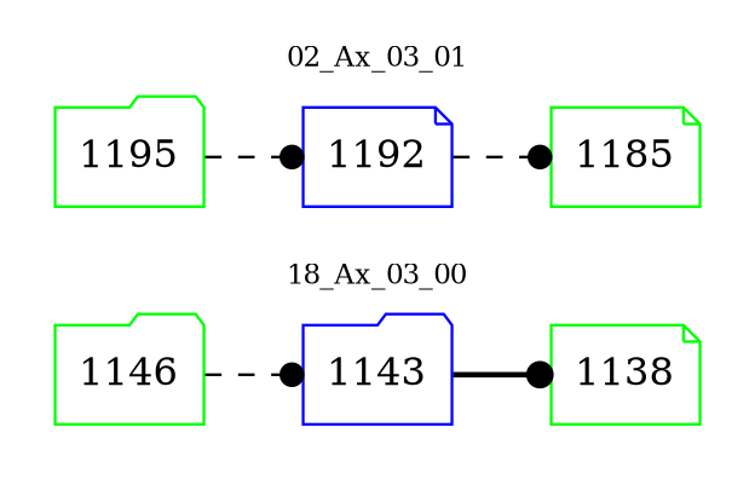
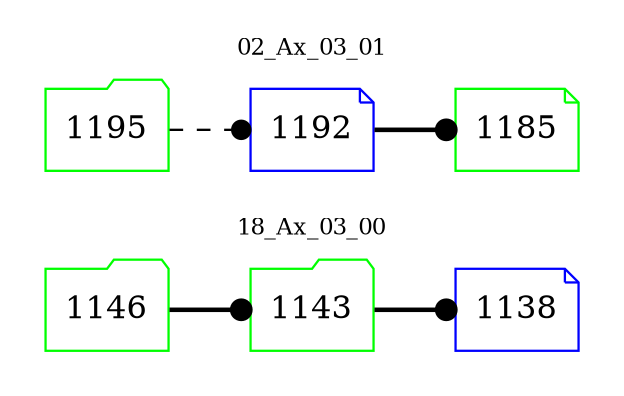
  digraph {
    rankdir=LR
    node [color=green shape=folder]
    edge [arrowhead=dot color=black style=dashed]
    n1 [label=1146]
-   n2 [color=blue label=1143]
-   n3 [label=1138 shape=note]
+   n2 [label=1143]
+   n3 [color=blue label=1138 shape=note]
    n4 [label=1195]
    n5 [color=blue label=1192 shape=note]
    n6 [label=1185 shape=note]
    subgraph cluster_1 {
      color=white
      fontsize=10
      label="18_Ax_03_00"
      n1
      n2
      n3
    }
    subgraph cluster_2 {
      color=white
      fontsize=10
      label="02_Ax_03_01"
      n4
      n5
      n6
    }
-   n1 -> n2
+   n1 -> n2 [style=bold]
    n2 -> n3 [style=bold]
    n4 -> n5
-   n5 -> n6
+   n5 -> n6 [style=bold]
  }
